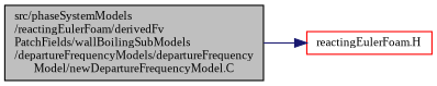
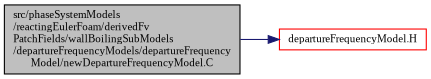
  digraph {
    rankdir=LR
    fontname="Liberation Serif"
    node [fontname="Liberation Serif" fontsize=10 shape=record]
    n1 [color=black fillcolor=grey75 fontcolor=black height=0.2 label="src/phaseSystemModels\l/reactingEulerFoam/derivedFv\lPatchFields/wallBoilingSubModels\l/departureFrequencyModels/departureFrequency\lModel/newDepartureFrequencyModel.C" style=filled width=0.4]
-   n2 [color=red height=0.2 label="reactingEulerFoam.H" width=0.4]
+   n2 [color=red height=0.2 label="departureFrequencyModel.H" width=0.4]
    n1 -> n2 [color=midnightblue fontname="Liberation Serif" fontsize=10 labelfontname=Helvetica labelfontsize=10 style=solid]
  }
